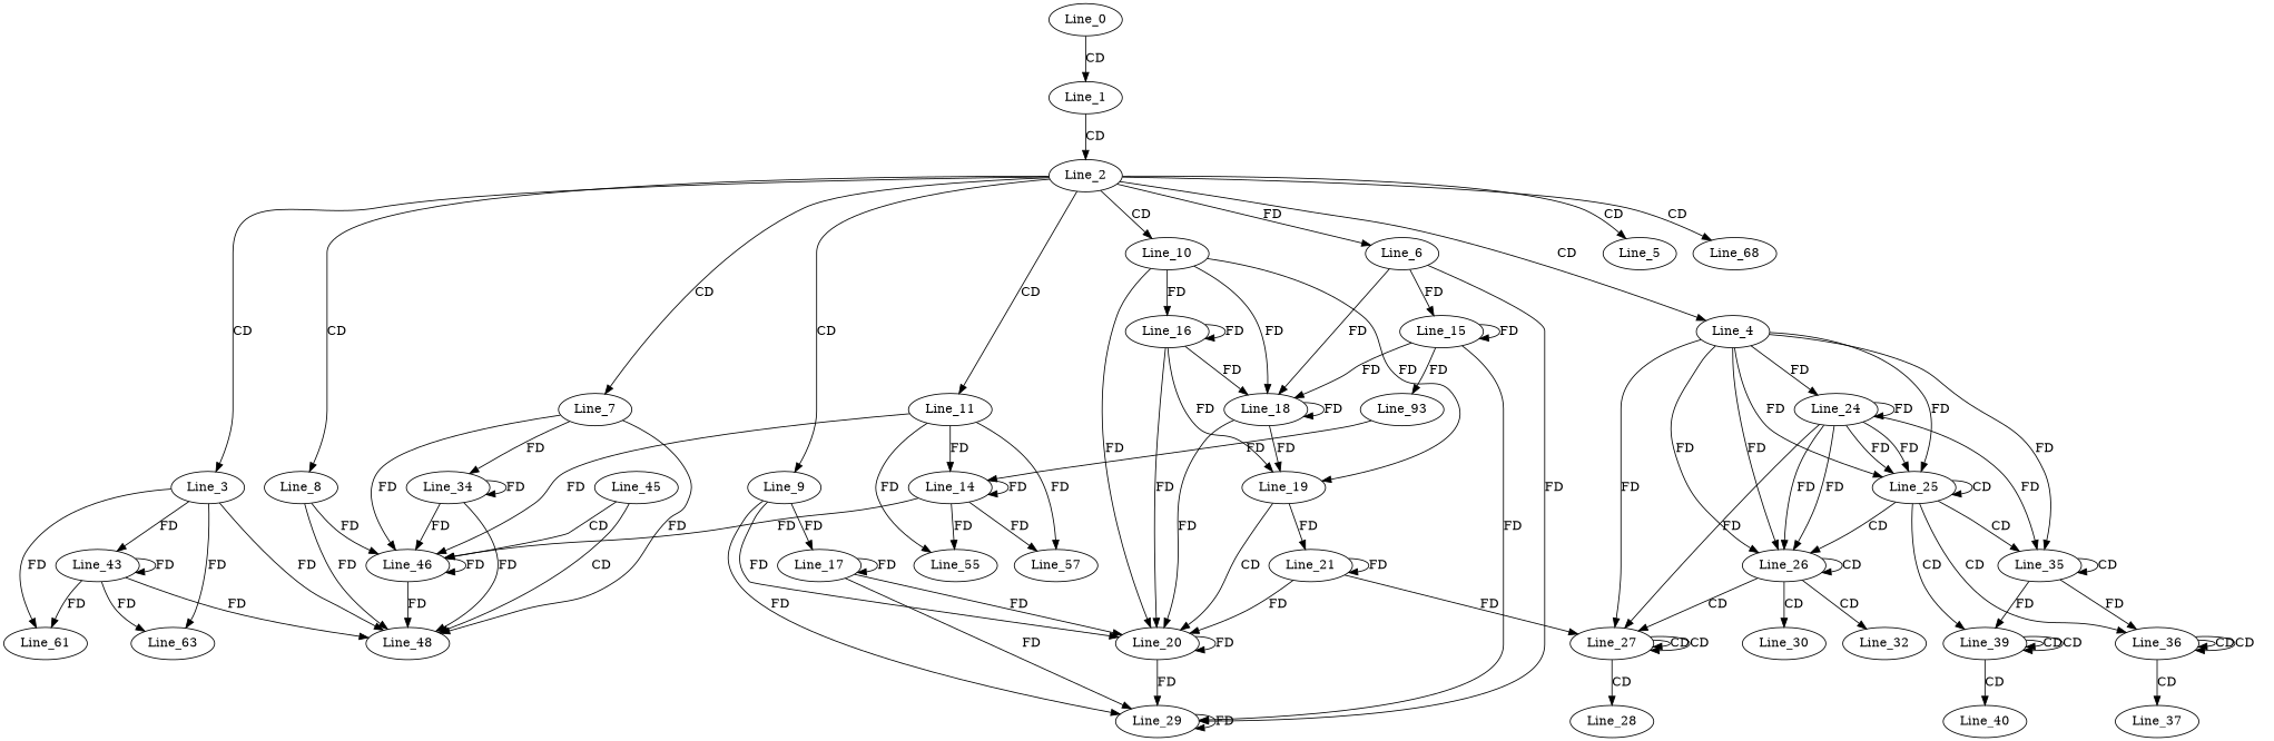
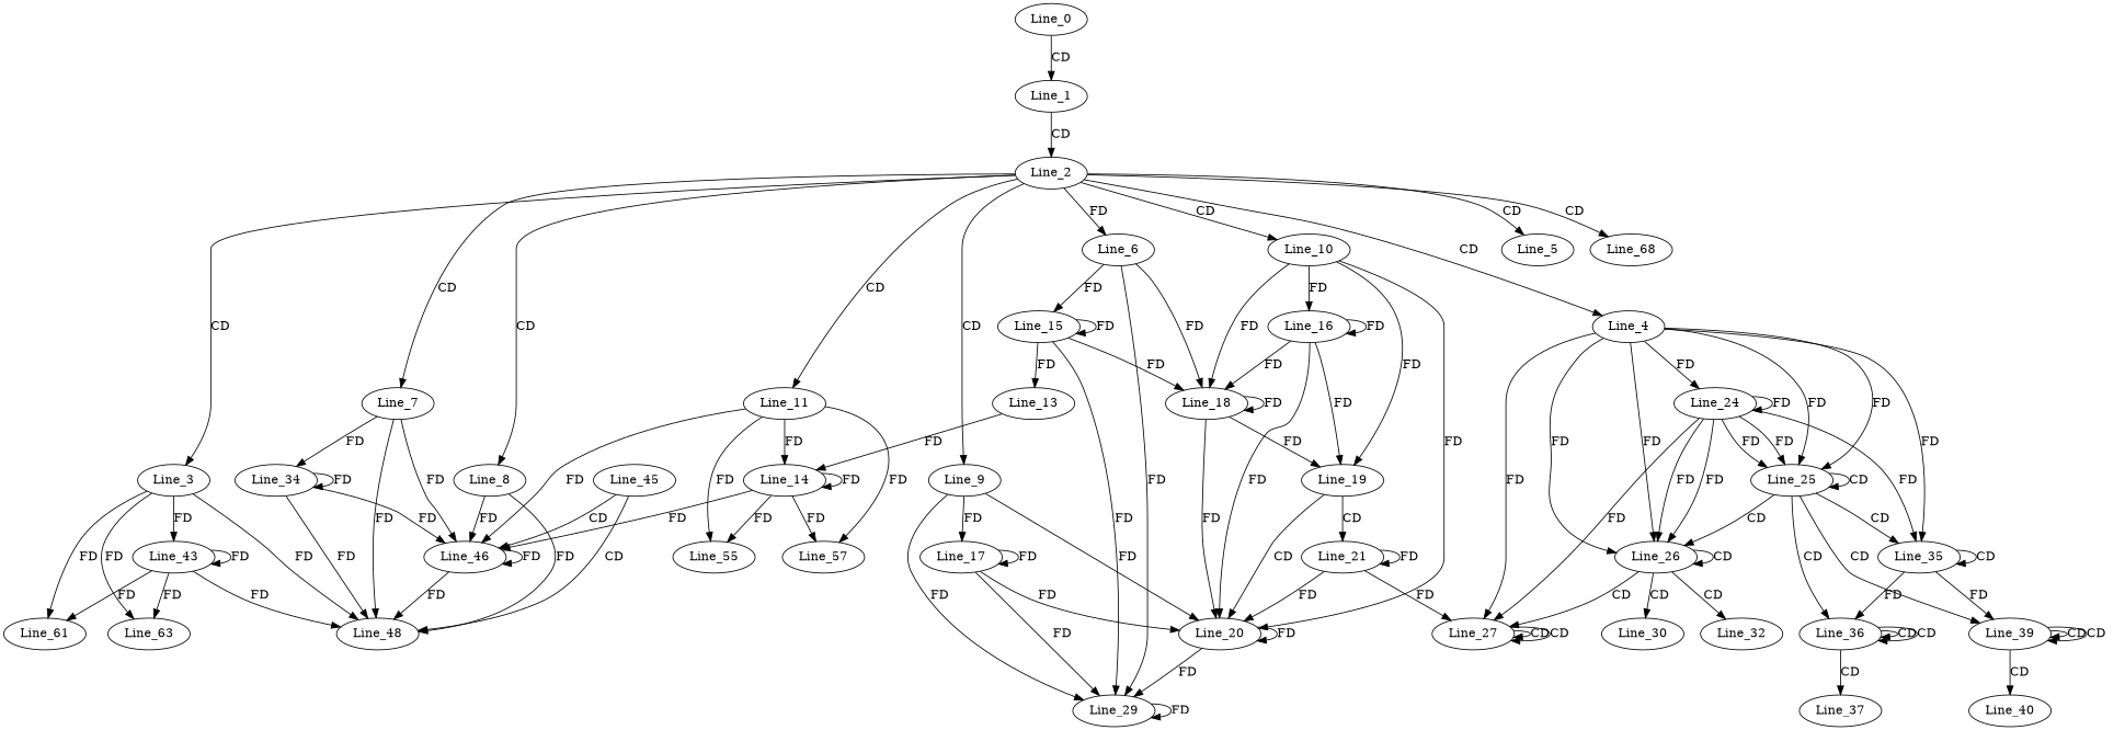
  digraph {
    Line_0
    Line_1
    Line_2
    Line_3
    Line_4
    Line_5
    Line_6
    Line_7
    Line_8
    Line_9
    Line_10
    Line_11
    Line_68
    Line_43
    Line_48
    Line_61
    Line_63
    Line_24
    Line_25
    Line_26
    Line_27
    Line_35
    Line_15
    Line_18
    n25 [label=Line_29]
    n26 [label=Line_34]
    Line_46
    Line_17
    Line_20
    Line_16
    Line_19
    Line_14
    Line_55
    Line_57
    Line_36
    Line_39
    Line_30
    Line_32
-   Line_28
-   Line_13 [label=Line_93]
+   Line_13
    Line_21
    Line_37
    Line_40
    Line_45
    Line_0 -> Line_1 [label=CD]
    Line_1 -> Line_2 [label=CD]
    Line_2 -> Line_3 [label=CD]
    Line_2 -> Line_4 [label=CD]
    Line_2 -> Line_5 [label=CD]
    Line_2 -> Line_6 [label=FD]
    Line_2 -> Line_7 [label=CD]
    Line_2 -> Line_8 [label=CD]
    Line_2 -> Line_9 [label=CD]
    Line_2 -> Line_10 [label=CD]
    Line_2 -> Line_11 [label=CD]
    Line_2 -> Line_68 [label=CD]
    Line_3 -> Line_43 [label=FD]
    Line_3 -> Line_48 [label=FD]
    Line_3 -> Line_61 [label=FD]
    Line_3 -> Line_63 [label=FD]
    Line_4 -> Line_24 [label=FD]
    Line_4 -> Line_25 [label=FD]
    Line_4 -> Line_25 [label=FD]
    Line_4 -> Line_26 [label=FD]
    Line_4 -> Line_26 [label=FD]
    Line_4 -> Line_27 [label=FD]
    Line_4 -> Line_35 [label=FD]
    Line_6 -> Line_15 [label=FD]
    Line_6 -> Line_18 [label=FD]
    Line_6 -> n25 [label=FD]
    Line_7 -> Line_48 [label=FD]
    Line_7 -> n26 [label=FD]
    Line_7 -> Line_46 [label=FD]
    Line_8 -> Line_48 [label=FD]
    Line_8 -> Line_46 [label=FD]
    Line_9 -> n25 [label=FD]
    Line_9 -> Line_17 [label=FD]
    Line_9 -> Line_20 [label=FD]
    Line_10 -> Line_18 [label=FD]
    Line_10 -> Line_20 [label=FD]
    Line_10 -> Line_16 [label=FD]
    Line_10 -> Line_19 [label=FD]
    Line_11 -> Line_46 [label=FD]
    Line_11 -> Line_14 [label=FD]
    Line_11 -> Line_55 [label=FD]
    Line_11 -> Line_57 [label=FD]
    Line_43 -> Line_43 [label=FD]
    Line_43 -> Line_48 [label=FD]
    Line_43 -> Line_61 [label=FD]
    Line_43 -> Line_63 [label=FD]
    Line_24 -> Line_24 [label=FD]
    Line_24 -> Line_25 [label=FD]
    Line_24 -> Line_25 [label=FD]
    Line_24 -> Line_26 [label=FD]
    Line_24 -> Line_26 [label=FD]
    Line_24 -> Line_27 [label=FD]
    Line_24 -> Line_35 [label=FD]
    Line_25 -> Line_25 [label=CD]
    Line_25 -> Line_26 [label=CD]
    Line_25 -> Line_35 [label=CD]
    Line_25 -> Line_36 [label=CD]
    Line_25 -> Line_39 [label=CD]
    Line_26 -> Line_26 [label=CD]
    Line_26 -> Line_27 [label=CD]
    Line_26 -> Line_30 [label=CD]
    Line_26 -> Line_32 [label=CD]
    Line_27 -> Line_27 [label=CD]
    Line_27 -> Line_27 [label=CD]
-   Line_27 -> Line_28 [label=CD]
    Line_35 -> Line_35 [label=CD]
    Line_35 -> Line_36 [label=FD]
    Line_35 -> Line_39 [label=FD]
    Line_15 -> Line_15 [label=FD]
    Line_15 -> Line_18 [label=FD]
    Line_15 -> n25 [label=FD]
    Line_15 -> Line_13 [label=FD]
    Line_18 -> Line_18 [label=FD]
    Line_18 -> Line_20 [label=FD]
    Line_18 -> Line_19 [label=FD]
    n25 -> n25 [label=FD]
    n26 -> Line_48 [label=FD]
    n26 -> n26 [label=FD]
    n26 -> Line_46 [label=FD]
    Line_46 -> Line_48 [label=FD]
    Line_46 -> Line_46 [label=FD]
    Line_17 -> n25 [label=FD]
    Line_17 -> Line_17 [label=FD]
    Line_17 -> Line_20 [label=FD]
    Line_20 -> n25 [label=FD]
    Line_20 -> Line_20 [label=FD]
    Line_16 -> Line_18 [label=FD]
    Line_16 -> Line_20 [label=FD]
    Line_16 -> Line_16 [label=FD]
    Line_16 -> Line_19 [label=FD]
    Line_19 -> Line_20 [label=CD]
-   Line_19 -> Line_21 [label=FD]
+   Line_19 -> Line_21 [label=CD]
    Line_14 -> Line_46 [label=FD]
    Line_14 -> Line_14 [label=FD]
    Line_14 -> Line_55 [label=FD]
    Line_14 -> Line_57 [label=FD]
    Line_36 -> Line_36 [label=CD]
    Line_36 -> Line_36 [label=CD]
    Line_36 -> Line_37 [label=CD]
    Line_39 -> Line_39 [label=CD]
    Line_39 -> Line_39 [label=CD]
    Line_39 -> Line_40 [label=CD]
    Line_13 -> Line_14 [label=FD]
    Line_21 -> Line_27 [label=FD]
    Line_21 -> Line_20 [label=FD]
    Line_21 -> Line_21 [label=FD]
    Line_45 -> Line_48 [label=CD]
    Line_45 -> Line_46 [label=CD]
  }
